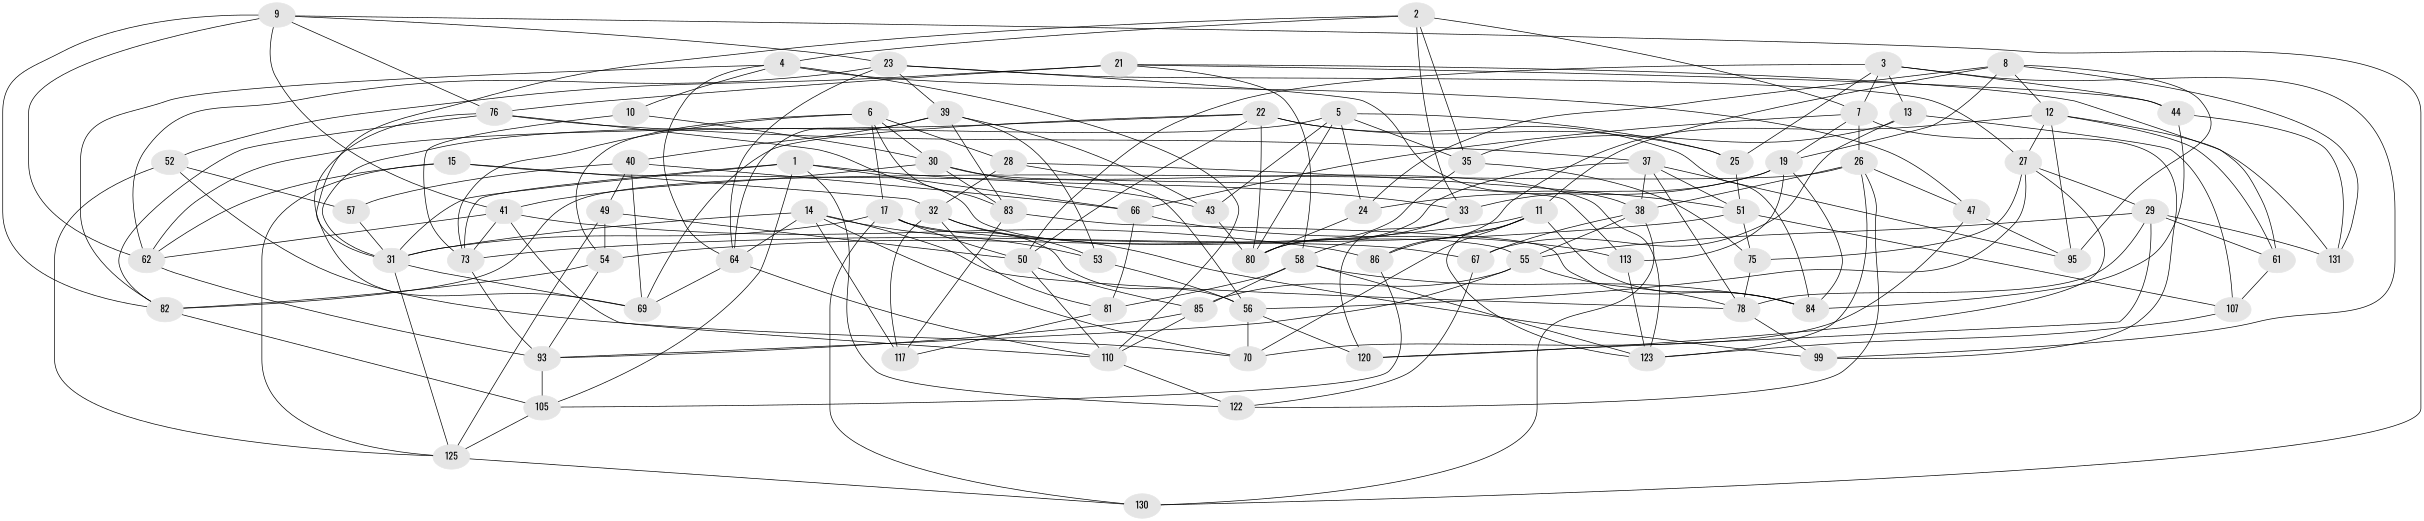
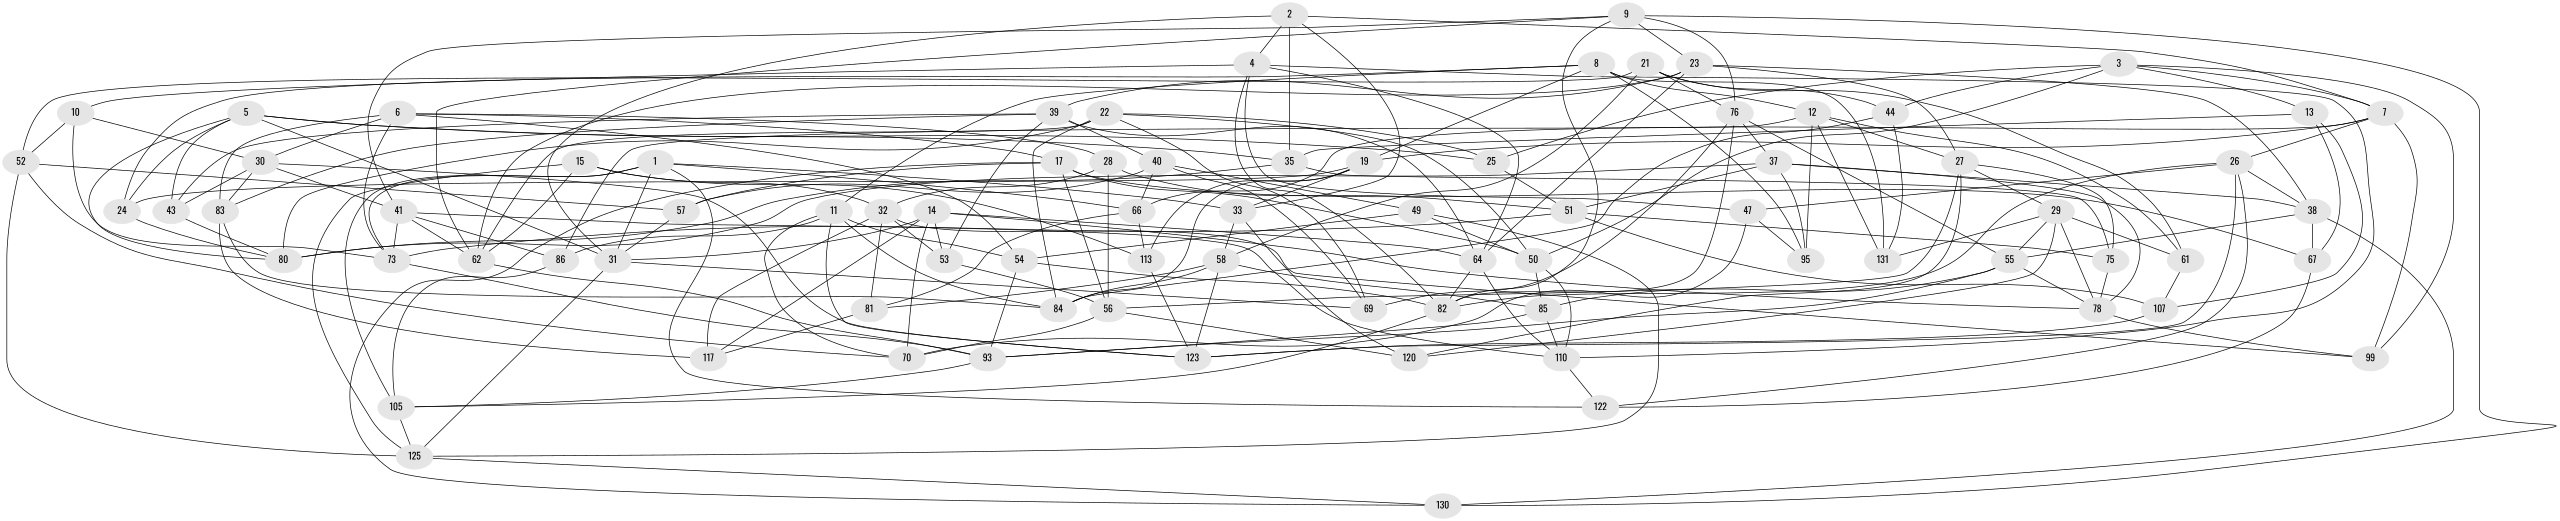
  graph {
    fontname=Oswald
    node [color=gray90 fontname=Oswald style=filled]
    edge [fontname=Oswald]
    1 [super="+77"]
    31 [super="+97"]
    33 [super="+60"]
    66 [super="+71"]
    73 [super="+114"]
    105 [super="+119"]
    122
    125 [super="+126"]
    69 [super="+96"]
    58 [super="+90"]
    120
    113
    81
    93 [super="+128"]
    2 [super="+45"]
    4 [super="+76"]
    7 [super="+48"]
    35 [super="+74"]
    10
    47
    64 [super="+118"]
    82 [super="+89"]
    110 [super="+111"]
    99
    19 [super="+134"]
    26 [super="+34"]
    80 [super="+94"]
    75
    3 [super="+87"]
    13
    25
    44
    50 [super="+98"]
    67
    107
    51 [super="+124"]
    131
    84 [super="+129"]
    85 [super="+100"]
    30 [super="+91"]
    52 [super="+104"]
    95
    70
    5 [super="+20"]
    24
    43
    6 [super="+16"]
    17 [super="+116"]
    28
    54 [super="+106"]
    83
    130
    56 [super="+102"]
    57
    32 [super="+68"]
    41 [super="+132"]
    123 [super="+127"]
    117
    38 [super="+92"]
    8 [super="+59"]
    11 [super="+79"]
    12 [super="+42"]
    86
    27 [super="+72"]
    61
    9 [super="+46"]
    23 [super="+133"]
    n68 [label=76 super="+109"]
    62 [super="+108"]
    39 [super="+65"]
    55 [super="+63"]
    37 [super="+115"]
    29 [super="+101"]
    14 [super="+18"]
    53
    78 [super="+88"]
    15
    21 [super="+103"]
    22 [super="+112"]
    40 [super="+121"]
    49
    1 -- 31
    1 -- 33
    1 -- 66
    1 -- 73
    1 -- 105
    1 -- 122
    31 -- 125
    31 -- 69
    33 -- 58
    33 -- 120
    66 -- 113
    66 -- 81
    73 -- 93
    105 -- 125
    125 -- 130
    58 -- 81
    58 -- 84
    58 -- 85
    58 -- 123
    113 -- 123
    81 -- 117
    93 -- 105
    2 -- 31
    2 -- 33
    2 -- 4
    2 -- 7
    2 -- 35 [weight=2]
    4 -- 10
    4 -- 47
    4 -- 64
    4 -- 82
    4 -- 110
    7 -- 66
    7 -- 99
    7 -- 19
    7 -- 26
    35 -- 80
    35 -- 75
    10 -- 73
    10 -- 30
+   10 -- 52
    47 -- 95
    47 -- 70
-   64 -- 69
+   64 -- 82
    64 -- 110
    82 -- 105
    110 -- 122
    19 -- 33
    19 -- 113
    19 -- 84
    19 -- 24
    26 -- 122
    26 -- 47
    26 -- 82
    26 -- 123
    26 -- 38
    75 -- 78
    3 -- 7
    3 -- 99
    3 -- 13
    3 -- 25
    3 -- 44
    3 -- 50
    13 -- 35
    13 -- 67
    13 -- 107
    25 -- 51
    44 -- 131
    44 -- 84
    50 -- 110
    50 -- 85
    67 -- 122
    107 -- 123
    51 -- 73
    51 -- 75
    51 -- 107
    85 -- 93
    85 -- 110
    30 -- 43
    30 -- 83
    30 -- 41
    30 -- 123
    52 -- 125
    52 -- 70
    52 -- 57
    5 -- 31
    5 -- 35
    5 -- 80
    5 -- 25
    5 -- 24
    5 -- 43
    24 -- 80
    43 -- 80
    6 -- 73
    6 -- 30
    6 -- 17
    6 -- 28
    6 -- 54
    6 -- 83
    17 -- 50
    17 -- 67
    17 -- 130
    17 -- 56
-   17 -- 31
+   17 -- 57
    28 -- 51
    28 -- 56
    28 -- 32
    54 -- 93
    54 -- 82
    83 -- 84
    83 -- 117
    56 -- 120
    56 -- 70
    57 -- 31
    32 -- 81
    32 -- 99
    32 -- 117
    32 -- 53
    41 -- 73
    41 -- 110
    41 -- 86
    41 -- 62
    38 -- 67
    38 -- 130
    38 -- 55
    8 -- 19
    8 -- 131
    8 -- 95
    8 -- 24
    8 -- 11
    8 -- 12
    11 -- 84
    11 -- 70
    11 -- 54
    11 -- 123
    11 -- 86
    12 -- 131
    12 -- 95
    12 -- 86
    12 -- 27
    12 -- 61
    86 -- 105
    27 -- 120
    27 -- 75
    27 -- 56
    27 -- 29
    61 -- 107
    9 -- 82
    9 -- 130
    9 -- 41
    9 -- 23
    9 -- n68
    9 -- 62
    23 -- 64
    23 -- 38
    23 -- 27
    23 -- 62
    23 -- 39
    n68 -- 69
    n68 -- 82
    n68 -- 55
    n68 -- 37
    62 -- 93
    39 -- 64
    39 -- 43
    39 -- 83
    39 -- 53
    39 -- 40
    55 -- 93
    55 -- 85
    55 -- 78
    37 -- 80
    37 -- 51
    37 -- 95
    37 -- 38
    37 -- 78
    29 -- 120
    29 -- 131
    29 -- 61
    29 -- 55
    29 -- 78
    14 -- 31
    14 -- 64
    14 -- 70
    14 -- 117
    14 -- 53
    14 -- 78
    53 -- 56
    78 -- 99
    15 -- 125
    15 -- 113
    15 -- 32
    15 -- 62
    21 -- 58
    21 -- 44
    21 -- 52 [weight=2]
    21 -- 61
    21 -- n68
    22 -- 69
    22 -- 80
    22 -- 25
    22 -- 50
    22 -- 84
    22 -- 62
    40 -- 66
    40 -- 69
    40 -- 57
    40 -- 49
    49 -- 125
    49 -- 50
    49 -- 54
  }
